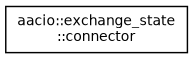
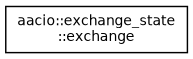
  digraph {
    rankdir=LR
-   n1 [color=black fillcolor=white fontname=Helvetica fontsize=10 height=0.2 label="aacio::exchange_state\l::connector" shape=record style=filled width=0.4]
+   n1 [color=black fillcolor=white fontname=Helvetica fontsize=10 height=0.2 label="aacio::exchange_state\l::exchange" shape=record style=filled width=0.4]
  }
